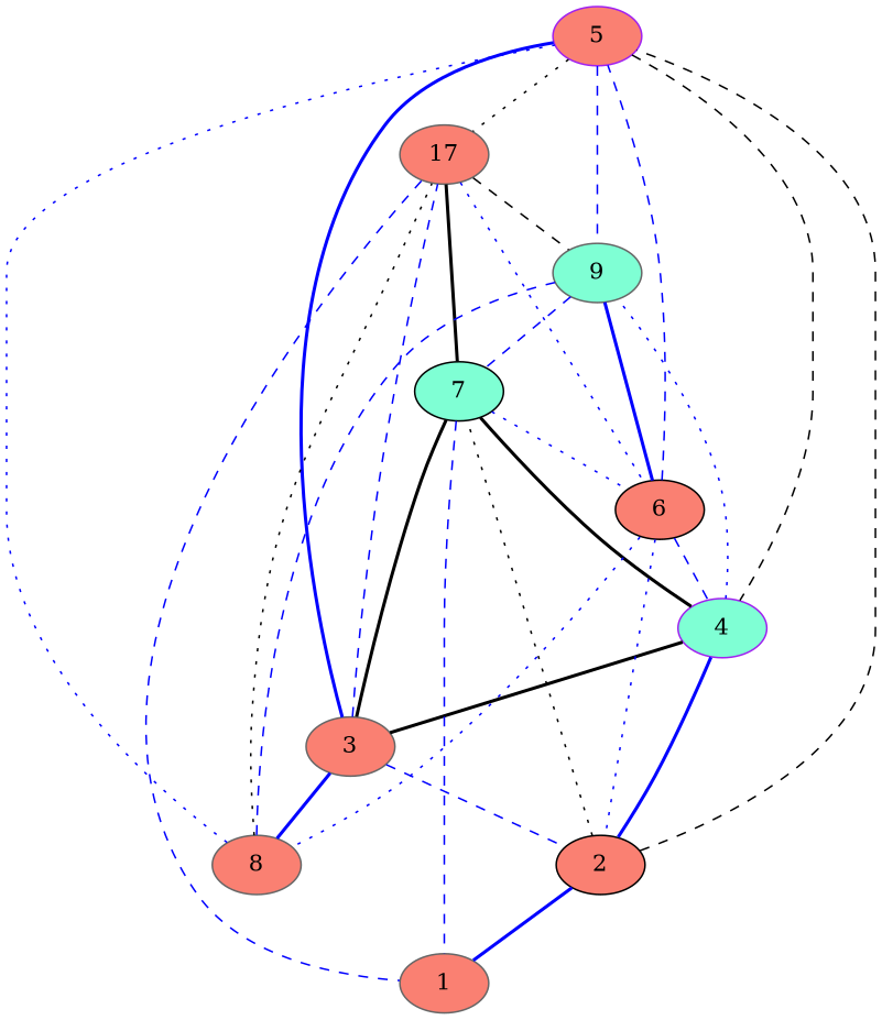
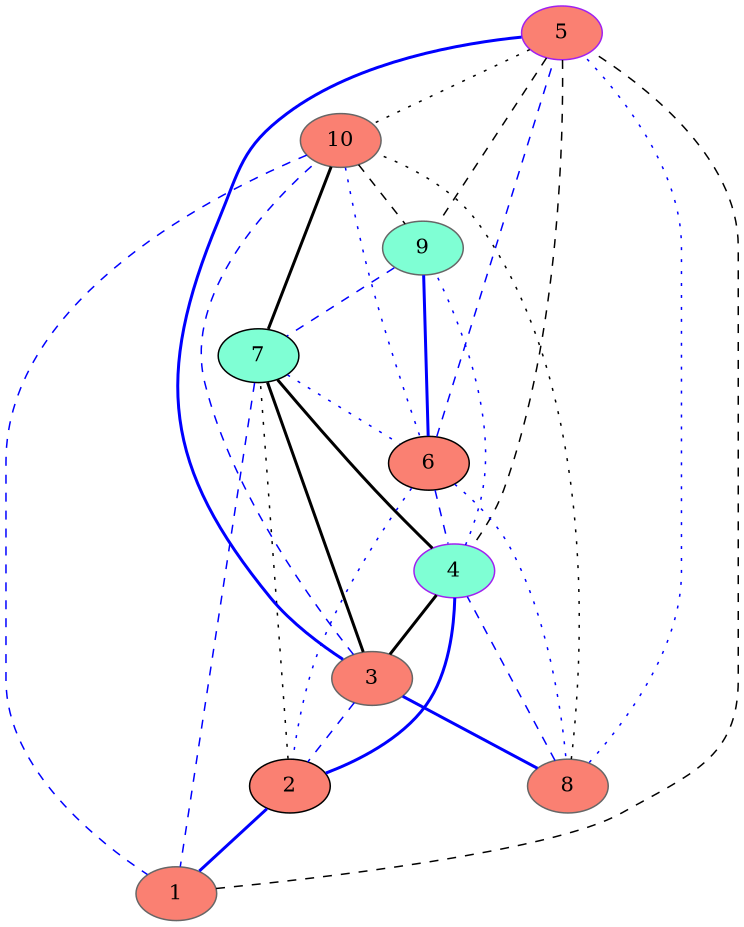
  graph {
    node [color=gray40 fillcolor=salmon style=filled]
    edge [color=blue style=dashed]
    5 [color=purple]
    1
-   10 [label=17]
+   10
    4 [color=purple fillcolor=aquamarine]
    9 [fillcolor=aquamarine]
    7 [color=black fillcolor=aquamarine]
    6 [color=black]
    2 [color=black]
    3
    8
    5 -- 10 [color=black style=dotted]
    5 -- 4 [color=black]
-   5 -- 9
-   2 -- 5 [color=black]
+   5 -- 9 [color=black]
+   1 -- 5 [color=black]
    10 -- 1
    10 -- 9 [color=black]
    10 -- 7 [color=black style=bold]
    10 -- 6 [style=dotted]
    4 -- 9 [style=dotted]
    4 -- 2 [style=bold]
    4 -- 3 [color=black style=bold]
    9 -- 7
    7 -- 1
    7 -- 4 [color=black style=bold]
    7 -- 6 [style=dotted]
    6 -- 5
    6 -- 4
    6 -- 9 [style=bold]
    6 -- 2 [style=dotted]
    6 -- 8 [style=dotted]
    2 -- 1 [style=bold]
    2 -- 7 [color=black style=dotted]
    3 -- 5 [style=bold]
    3 -- 10
    3 -- 7 [color=black style=bold]
    3 -- 2
    3 -- 8 [style=bold]
    8 -- 5 [style=dotted]
    8 -- 10 [color=black style=dotted]
-   8 -- 9
+   8 -- 4
  }
